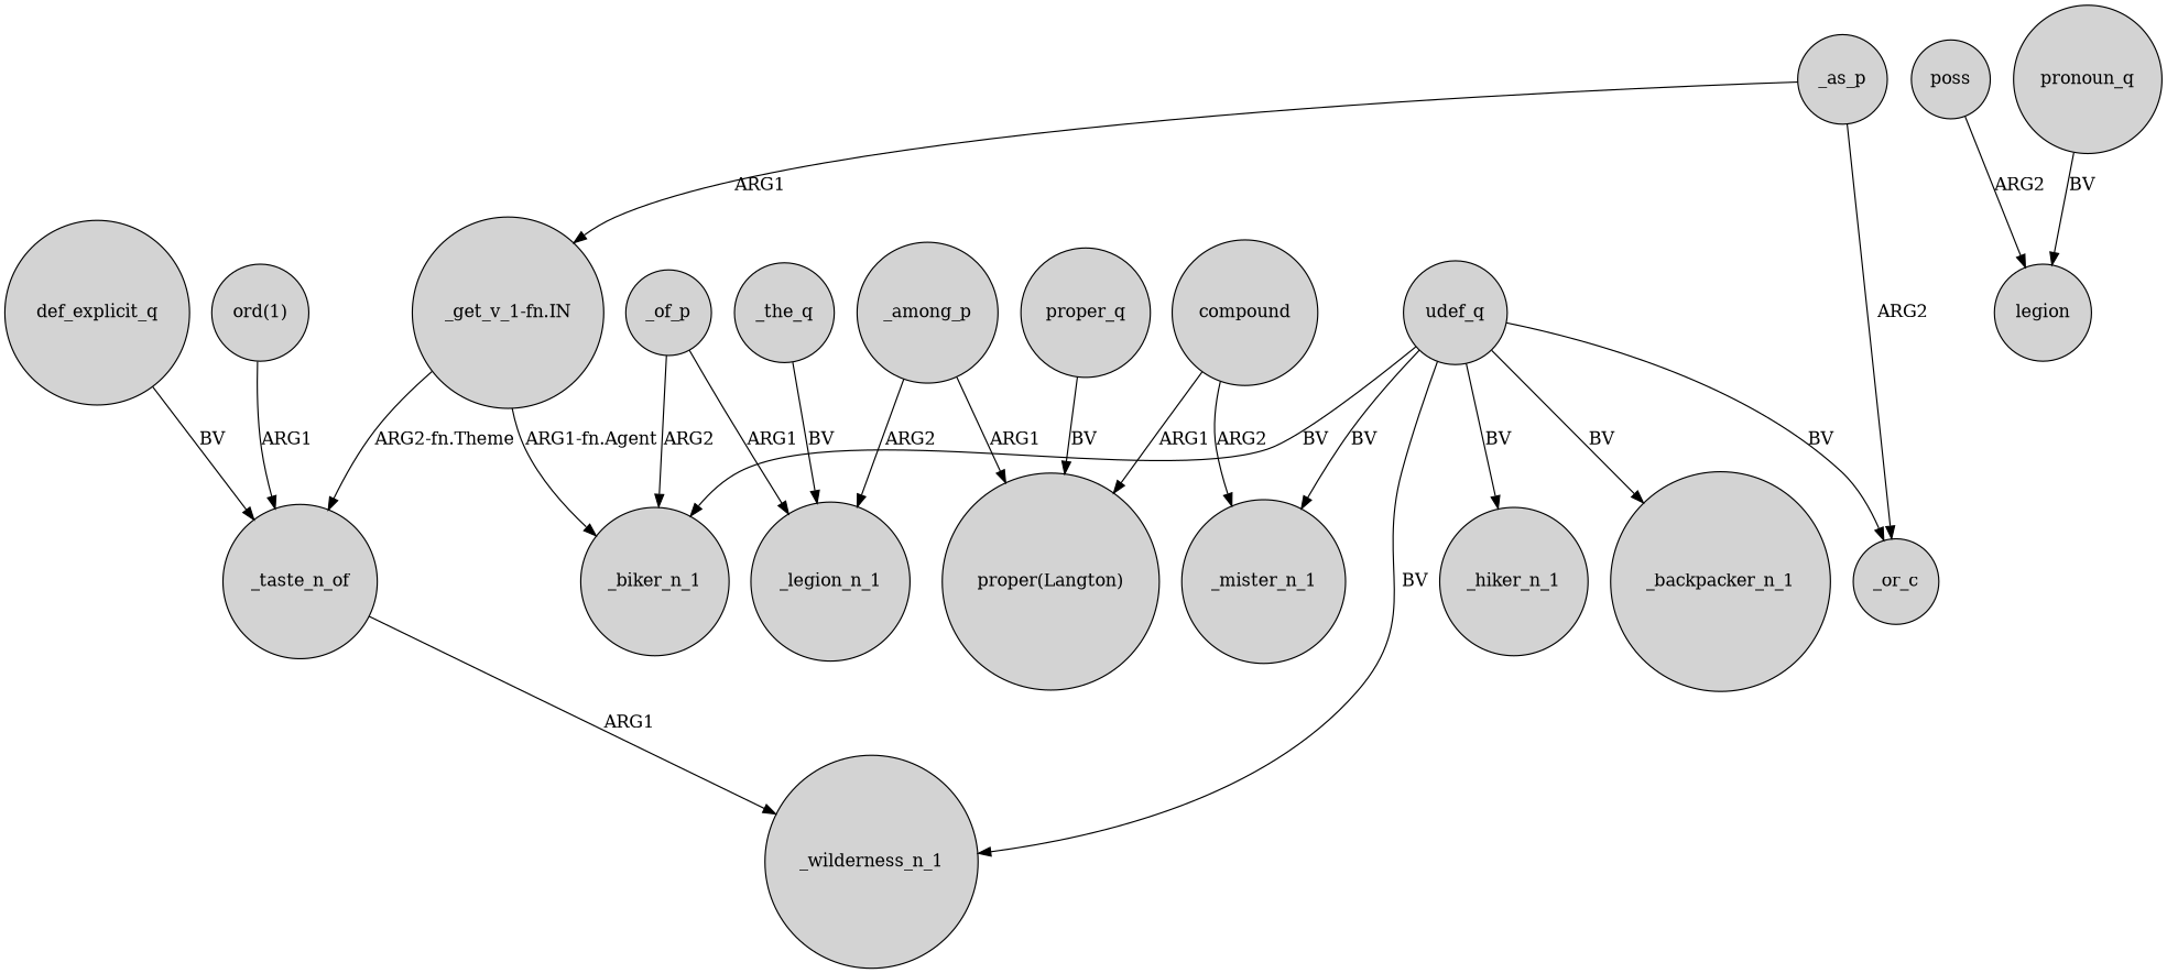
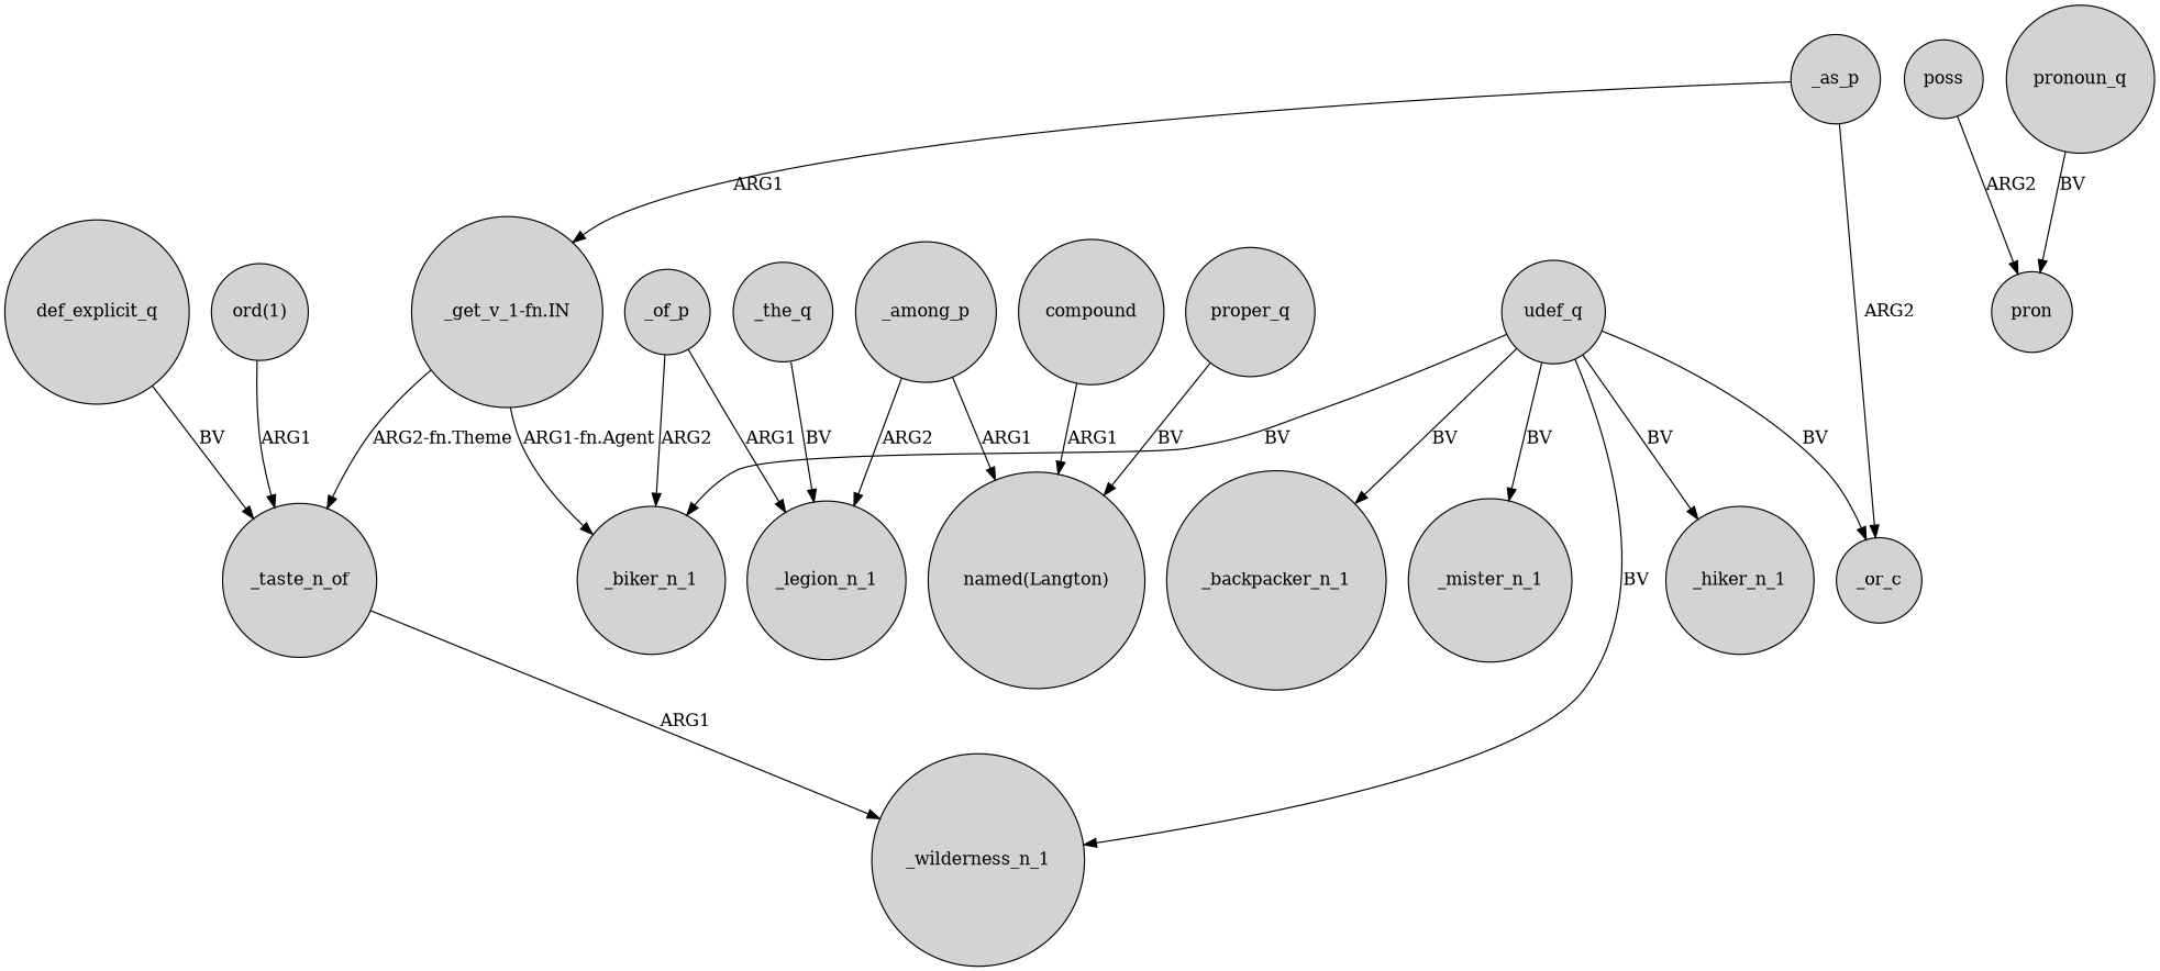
  digraph {
    node [shape=circle style=filled]
    "_get_v_1-fn.IN"
    _taste_n_of
    _biker_n_1
    _wilderness_n_1
    poss
-   pron [label=legion]
+   pron
    compound
    _mister_n_1
-   "named(Langton)" [label="proper(Langton)"]
+   "named(Langton)"
    _among_p
    _legion_n_1
    udef_q
    _or_c
    _hiker_n_1
    _backpacker_n_1
    _of_p
    proper_q
    _as_p
    pronoun_q
    _the_q
    "ord(1)"
    def_explicit_q
    "_get_v_1-fn.IN" -> _taste_n_of [label="ARG2-fn.Theme"]
    "_get_v_1-fn.IN" -> _biker_n_1 [label="ARG1-fn.Agent"]
    _taste_n_of -> _wilderness_n_1 [label=ARG1]
    poss -> pron [label=ARG2]
-   compound -> _mister_n_1 [label=ARG2]
    compound -> "named(Langton)" [label=ARG1]
    _among_p -> "named(Langton)" [label=ARG1]
    _among_p -> _legion_n_1 [label=ARG2]
    udef_q -> _biker_n_1 [label=BV]
    udef_q -> _wilderness_n_1 [label=BV]
    udef_q -> _mister_n_1 [label=BV]
    udef_q -> _or_c [label=BV]
    udef_q -> _hiker_n_1 [label=BV]
    udef_q -> _backpacker_n_1 [label=BV]
    _of_p -> _biker_n_1 [label=ARG2]
    _of_p -> _legion_n_1 [label=ARG1]
    proper_q -> "named(Langton)" [label=BV]
    _as_p -> "_get_v_1-fn.IN" [label=ARG1]
    _as_p -> _or_c [label=ARG2]
    pronoun_q -> pron [label=BV]
    _the_q -> _legion_n_1 [label=BV]
    "ord(1)" -> _taste_n_of [label=ARG1]
    def_explicit_q -> _taste_n_of [label=BV]
  }
